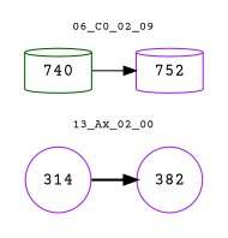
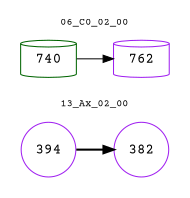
  digraph {
    fontname="Courier Prime"
    rankdir=LR
    node [color=purple fontname="Courier Prime" shape=circle]
    edge [color=black fontname="Courier Prime"]
-   n1 [label=314]
+   n1 [label=394]
    n2 [label=382]
    n3 [color=darkgreen label=740 shape=cylinder]
-   n4 [label=752 shape=cylinder]
+   n4 [label=762 shape=cylinder]
    subgraph cluster_1 {
      color=white
      fontsize=10
      label="13_Ax_02_00"
      n1
      n2
    }
    subgraph cluster_2 {
      color=white
      fontsize=10
-     label="06_C0_02_09"
+     label="06_C0_02_00"
      n3
      n4
    }
    n1 -> n2 [style=bold]
    n3 -> n4 [style=solid]
  }
